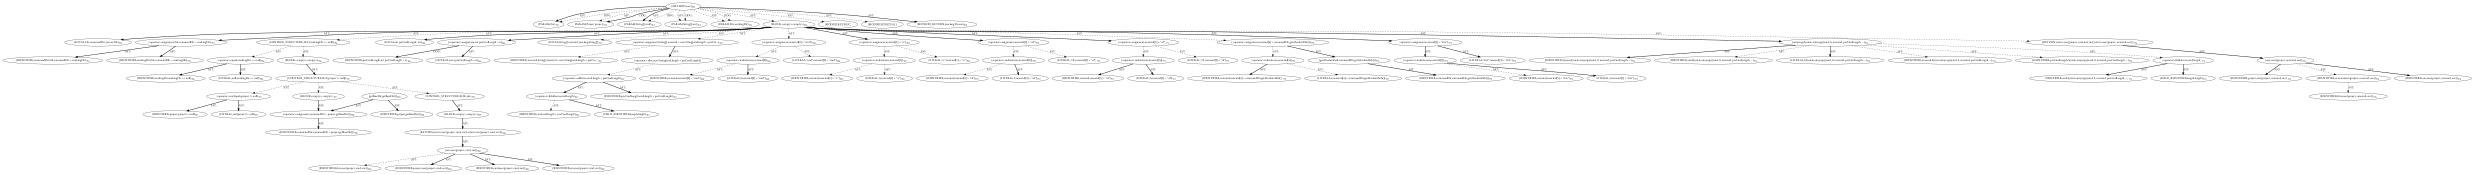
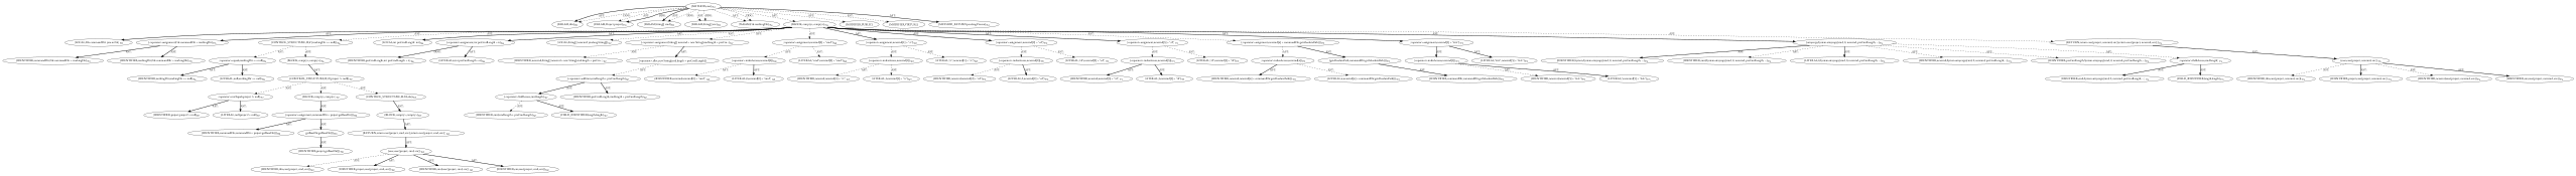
  digraph {
    fontname="EB Garamond"
    node [fontname="EB Garamond"]
    edge [fontname="EB Garamond" style=bold]
    n1 [label=<(METHOD,exec)<SUB>953</SUB>>]
    n2 [label=<(PARAM,this)<SUB>953</SUB>>]
    n3 [label=<(PARAM,Project project)<SUB>953</SUB>>]
    n4 [label=<(PARAM,String[] cmd)<SUB>953</SUB>>]
    n5 [label=<(PARAM,String[] env)<SUB>953</SUB>>]
    n6 [label=<(PARAM,File workingDir)<SUB>954</SUB>>]
    n7 [label=<(BLOCK,&lt;empty&gt;,&lt;empty&gt;)<SUB>954</SUB>>]
    n8 [label=<(MODIFIER,PUBLIC)>]
    n9 [label=<(MODIFIER,VIRTUAL)>]
    n10 [label=<(METHOD_RETURN,java.lang.Process)<SUB>953</SUB>>]
    n11 [label=<(LOCAL,File commandDir: java.io.File)<SUB>955</SUB>>]
    n12 [label=<(&lt;operator&gt;.assignment,File commandDir = workingDir)<SUB>955</SUB>>]
    n13 [label=<(CONTROL_STRUCTURE,IF,if (workingDir == null))<SUB>956</SUB>>]
    n14 [label=<(LOCAL,int preCmdLength: int)<SUB>966</SUB>>]
    n15 [label=<(&lt;operator&gt;.assignment,int preCmdLength = 6)<SUB>966</SUB>>]
    n16 [label=<(LOCAL,String[] newcmd: java.lang.String[])<SUB>967</SUB>>]
    n17 [label=<(&lt;operator&gt;.assignment,String[] newcmd = new String[cmd.length + preCm...)<SUB>967</SUB>>]
    n18 [label=<(&lt;operator&gt;.assignment,newcmd[0] = &quot;cmd&quot;)<SUB>968</SUB>>]
    n19 [label=<(&lt;operator&gt;.assignment,newcmd[1] = &quot;/c&quot;)<SUB>969</SUB>>]
    n20 [label=<(&lt;operator&gt;.assignment,newcmd[2] = &quot;cd&quot;)<SUB>970</SUB>>]
    n21 [label=<(&lt;operator&gt;.assignment,newcmd[3] = &quot;/d&quot;)<SUB>971</SUB>>]
    n22 [label=<(&lt;operator&gt;.assignment,newcmd[4] = commandDir.getAbsolutePath())<SUB>972</SUB>>]
    n23 [label=<(&lt;operator&gt;.assignment,newcmd[5] = &quot;&amp;&amp;&quot;)<SUB>973</SUB>>]
    n24 [label=<(arraycopy,System.arraycopy(cmd, 0, newcmd, preCmdLength, ...)<SUB>974</SUB>>]
    n25 [label=<(RETURN,return exec(project, newcmd, env);,return exec(project, newcmd, env);)<SUB>976</SUB>>]
    n26 [label=<(IDENTIFIER,commandDir,File commandDir = workingDir)<SUB>955</SUB>>]
    n27 [label=<(IDENTIFIER,workingDir,File commandDir = workingDir)<SUB>955</SUB>>]
    n28 [label=<(&lt;operator&gt;.equals,workingDir == null)<SUB>956</SUB>>]
    n29 [label=<(BLOCK,&lt;empty&gt;,&lt;empty&gt;)<SUB>956</SUB>>]
    n30 [label=<(IDENTIFIER,preCmdLength,int preCmdLength = 6)<SUB>966</SUB>>]
    n31 [label=<(LITERAL,6,int preCmdLength = 6)<SUB>966</SUB>>]
    n32 [label=<(IDENTIFIER,newcmd,String[] newcmd = new String[cmd.length + preCm...)<SUB>967</SUB>>]
    n33 [label=<(&lt;operator&gt;.alloc,new String[cmd.length + preCmdLength])>]
    n34 [label=<(&lt;operator&gt;.indexAccess,newcmd[0])<SUB>968</SUB>>]
    n35 [label=<(LITERAL,&quot;cmd&quot;,newcmd[0] = &quot;cmd&quot;)<SUB>968</SUB>>]
    n36 [label=<(&lt;operator&gt;.indexAccess,newcmd[1])<SUB>969</SUB>>]
    n37 [label=<(LITERAL,&quot;/c&quot;,newcmd[1] = &quot;/c&quot;)<SUB>969</SUB>>]
    n38 [label=<(&lt;operator&gt;.indexAccess,newcmd[2])<SUB>970</SUB>>]
    n39 [label=<(LITERAL,&quot;cd&quot;,newcmd[2] = &quot;cd&quot;)<SUB>970</SUB>>]
    n40 [label=<(&lt;operator&gt;.indexAccess,newcmd[3])<SUB>971</SUB>>]
    n41 [label=<(LITERAL,&quot;/d&quot;,newcmd[3] = &quot;/d&quot;)<SUB>971</SUB>>]
    n42 [label=<(&lt;operator&gt;.indexAccess,newcmd[4])<SUB>972</SUB>>]
    n43 [label=<(getAbsolutePath,commandDir.getAbsolutePath())<SUB>972</SUB>>]
    n44 [label=<(&lt;operator&gt;.indexAccess,newcmd[5])<SUB>973</SUB>>]
    n45 [label=<(LITERAL,&quot;&amp;&amp;&quot;,newcmd[5] = &quot;&amp;&amp;&quot;)<SUB>973</SUB>>]
    n46 [label=<(IDENTIFIER,System,System.arraycopy(cmd, 0, newcmd, preCmdLength, ...)<SUB>974</SUB>>]
    n47 [label=<(IDENTIFIER,cmd,System.arraycopy(cmd, 0, newcmd, preCmdLength, ...)<SUB>974</SUB>>]
    n48 [label=<(LITERAL,0,System.arraycopy(cmd, 0, newcmd, preCmdLength, ...)<SUB>974</SUB>>]
    n49 [label=<(IDENTIFIER,newcmd,System.arraycopy(cmd, 0, newcmd, preCmdLength, ...)<SUB>974</SUB>>]
    n50 [label=<(IDENTIFIER,preCmdLength,System.arraycopy(cmd, 0, newcmd, preCmdLength, ...)<SUB>974</SUB>>]
    n51 [label=<(&lt;operator&gt;.fieldAccess,cmd.length)<SUB>974</SUB>>]
    n52 [label=<(exec,exec(project, newcmd, env))<SUB>976</SUB>>]
    n53 [label=<(IDENTIFIER,workingDir,workingDir == null)<SUB>956</SUB>>]
    n54 [label=<(LITERAL,null,workingDir == null)<SUB>956</SUB>>]
    n55 [label=<(CONTROL_STRUCTURE,IF,if (project != null))<SUB>957</SUB>>]
    n56 [label=<(&lt;operator&gt;.notEquals,project != null)<SUB>957</SUB>>]
    n57 [label=<(BLOCK,&lt;empty&gt;,&lt;empty&gt;)<SUB>957</SUB>>]
    n58 [label=<(CONTROL_STRUCTURE,ELSE,else)<SUB>959</SUB>>]
    n59 [label=<(IDENTIFIER,project,project != null)<SUB>957</SUB>>]
    n60 [label=<(LITERAL,null,project != null)<SUB>957</SUB>>]
    n61 [label=<(&lt;operator&gt;.assignment,commandDir = project.getBaseDir())<SUB>958</SUB>>]
    n62 [label=<(BLOCK,&lt;empty&gt;,&lt;empty&gt;)<SUB>959</SUB>>]
    n63 [label=<(IDENTIFIER,commandDir,commandDir = project.getBaseDir())<SUB>958</SUB>>]
    n64 [label=<(getBaseDir,getBaseDir())<SUB>958</SUB>>]
    n65 [label=<(IDENTIFIER,project,getBaseDir())<SUB>958</SUB>>]
    n66 [label=<(RETURN,return exec(project, cmd, env);,return exec(project, cmd, env);)<SUB>960</SUB>>]
    n67 [label=<(exec,exec(project, cmd, env))<SUB>960</SUB>>]
    n68 [label=<(IDENTIFIER,this,exec(project, cmd, env))<SUB>960</SUB>>]
    n69 [label=<(IDENTIFIER,project,exec(project, cmd, env))<SUB>960</SUB>>]
    n70 [label=<(IDENTIFIER,cmd,exec(project, cmd, env))<SUB>960</SUB>>]
    n71 [label=<(IDENTIFIER,env,exec(project, cmd, env))<SUB>960</SUB>>]
    n72 [label=<(&lt;operator&gt;.addition,cmd.length + preCmdLength)<SUB>967</SUB>>]
    n73 [label=<(&lt;operator&gt;.fieldAccess,cmd.length)<SUB>967</SUB>>]
    n74 [label=<(IDENTIFIER,preCmdLength,cmd.length + preCmdLength)<SUB>967</SUB>>]
    n75 [label=<(IDENTIFIER,cmd,cmd.length + preCmdLength)<SUB>967</SUB>>]
    n76 [label=<(FIELD_IDENTIFIER,length,length)<SUB>967</SUB>>]
    n77 [label=<(IDENTIFIER,newcmd,newcmd[0] = &quot;cmd&quot;)<SUB>968</SUB>>]
    n78 [label=<(LITERAL,0,newcmd[0] = &quot;cmd&quot;)<SUB>968</SUB>>]
    n79 [label=<(IDENTIFIER,newcmd,newcmd[1] = &quot;/c&quot;)<SUB>969</SUB>>]
    n80 [label=<(LITERAL,1,newcmd[1] = &quot;/c&quot;)<SUB>969</SUB>>]
    n81 [label=<(IDENTIFIER,newcmd,newcmd[2] = &quot;cd&quot;)<SUB>970</SUB>>]
    n82 [label=<(LITERAL,2,newcmd[2] = &quot;cd&quot;)<SUB>970</SUB>>]
    n83 [label=<(IDENTIFIER,newcmd,newcmd[3] = &quot;/d&quot;)<SUB>971</SUB>>]
    n84 [label=<(LITERAL,3,newcmd[3] = &quot;/d&quot;)<SUB>971</SUB>>]
    n85 [label=<(IDENTIFIER,newcmd,newcmd[4] = commandDir.getAbsolutePath())<SUB>972</SUB>>]
    n86 [label=<(LITERAL,4,newcmd[4] = commandDir.getAbsolutePath())<SUB>972</SUB>>]
    n87 [label=<(IDENTIFIER,commandDir,commandDir.getAbsolutePath())<SUB>972</SUB>>]
    n88 [label=<(IDENTIFIER,newcmd,newcmd[5] = &quot;&amp;&amp;&quot;)<SUB>973</SUB>>]
    n89 [label=<(LITERAL,5,newcmd[5] = &quot;&amp;&amp;&quot;)<SUB>973</SUB>>]
    n90 [label=<(IDENTIFIER,cmd,System.arraycopy(cmd, 0, newcmd, preCmdLength, ...)<SUB>974</SUB>>]
    n91 [label=<(FIELD_IDENTIFIER,length,length)<SUB>974</SUB>>]
    n92 [label=<(IDENTIFIER,this,exec(project, newcmd, env))<SUB>976</SUB>>]
    n93 [label=<(IDENTIFIER,project,exec(project, newcmd, env))<SUB>976</SUB>>]
    n94 [label=<(IDENTIFIER,newcmd,exec(project, newcmd, env))<SUB>976</SUB>>]
    n95 [label=<(IDENTIFIER,env,exec(project, newcmd, env))<SUB>976</SUB>>]
    n1 -> n2 [label="AST: "]
    n1 -> n2 [label="DDG: " style=dashed]
    n1 -> n3 [label="AST: " style=dashed]
    n1 -> n3 [label="DDG: "]
    n1 -> n4 [label="AST: "]
    n1 -> n4 [label="DDG: " style=dashed]
    n1 -> n5 [label="AST: " style=dashed]
    n1 -> n5 [label="DDG: " style=dashed]
    n1 -> n6 [label="AST: " style=dashed]
    n1 -> n6 [label="DDG: " style=dashed]
    n1 -> n7 [label="AST: " style=dashed]
    n1 -> n8 [label="AST: " style=dashed]
    n1 -> n9 [label="AST: " style=dashed]
    n1 -> n10 [label="AST: "]
    n7 -> n11 [label="AST: "]
    n7 -> n12 [label="AST: "]
    n7 -> n13 [label="AST: " style=dashed]
    n7 -> n14 [label="AST: "]
    n7 -> n15 [label="AST: "]
    n7 -> n16 [label="AST: " style=dashed]
    n7 -> n17 [label="AST: " style=dashed]
    n7 -> n18 [label="AST: " style=dashed]
    n7 -> n19 [label="AST: "]
    n7 -> n20 [label="AST: "]
    n7 -> n21 [label="AST: "]
    n7 -> n22 [label="AST: " style=dashed]
    n7 -> n23 [label="AST: "]
    n7 -> n24 [label="AST: "]
    n7 -> n25 [label="AST: " style=dashed]
    n12 -> n26 [label="AST: "]
    n12 -> n27 [label="AST: "]
    n13 -> n28 [label="AST: " style=dashed]
    n13 -> n29 [label="AST: " style=dashed]
    n15 -> n30 [label="DDG: "]
    n15 -> n31 [label="AST: "]
    n17 -> n32 [label="AST: " style=dashed]
    n17 -> n33 [label="AST: "]
    n18 -> n34 [label="AST: " style=dashed]
    n18 -> n35 [label="AST: " style=dashed]
    n19 -> n36 [label="AST: " style=dashed]
    n19 -> n37 [label="AST: " style=dashed]
    n20 -> n38 [label="AST: " style=dashed]
    n20 -> n39 [label="AST: " style=dashed]
    n21 -> n40 [label="AST: " style=dashed]
    n21 -> n41 [label="AST: " style=dashed]
    n22 -> n42 [label="AST: " style=dashed]
    n22 -> n43 [label="AST: "]
    n23 -> n44 [label="AST: "]
    n23 -> n45 [label="AST: "]
    n24 -> n46 [label="AST: "]
    n24 -> n47 [label="AST: " style=dashed]
    n24 -> n48 [label="AST: "]
    n24 -> n49 [label="AST: " style=dashed]
    n24 -> n50 [label="AST: " style=dashed]
    n24 -> n51 [label="AST: " style=dashed]
    n25 -> n52 [label="AST: "]
    n28 -> n53 [label="AST: "]
    n28 -> n54 [label="AST: "]
    n29 -> n55 [label="AST: "]
    n33 -> n72 [label="AST: " style=dashed]
    n34 -> n77 [label="AST: " style=dashed]
    n34 -> n78 [label="AST: "]
    n36 -> n79 [label="AST: " style=dashed]
    n36 -> n80 [label="AST: " style=dashed]
    n38 -> n81 [label="AST: " style=dashed]
    n38 -> n82 [label="AST: "]
    n40 -> n83 [label="AST: "]
    n40 -> n84 [label="AST: "]
    n42 -> n85 [label="AST: "]
    n42 -> n86 [label="AST: " style=dashed]
    n43 -> n87 [label="AST: "]
    n44 -> n88 [label="AST: " style=dashed]
    n44 -> n89 [label="AST: "]
    n51 -> n90 [label="AST: "]
    n51 -> n91 [label="AST: "]
-   n94 -> n92 [label="AST: " style=dashed]
+   n52 -> n92 [label="AST: " style=dashed]
    n52 -> n93 [label="AST: "]
    n52 -> n94 [label="AST: " style=dashed]
    n52 -> n95 [label="AST: "]
    n55 -> n56 [label="AST: " style=dashed]
    n55 -> n57 [label="AST: " style=dashed]
    n55 -> n58 [label="AST: " style=dashed]
    n56 -> n59 [label="AST: "]
    n56 -> n60 [label="AST: "]
    n57 -> n61 [label="AST: "]
    n58 -> n62 [label="AST: "]
    n61 -> n63 [label="AST: "]
-   n64 -> n61 [label="AST: "]
+   n61 -> n64 [label="AST: "]
    n62 -> n66 [label="AST: "]
    n64 -> n65 [label="AST: "]
    n66 -> n67 [label="AST: "]
    n67 -> n68 [label="AST: " style=dashed]
    n67 -> n69 [label="AST: "]
    n67 -> n70 [label="AST: "]
    n67 -> n71 [label="AST: "]
    n72 -> n73 [label="AST: "]
    n72 -> n74 [label="AST: "]
    n73 -> n75 [label="AST: " style=dashed]
    n73 -> n76 [label="AST: "]
  }
